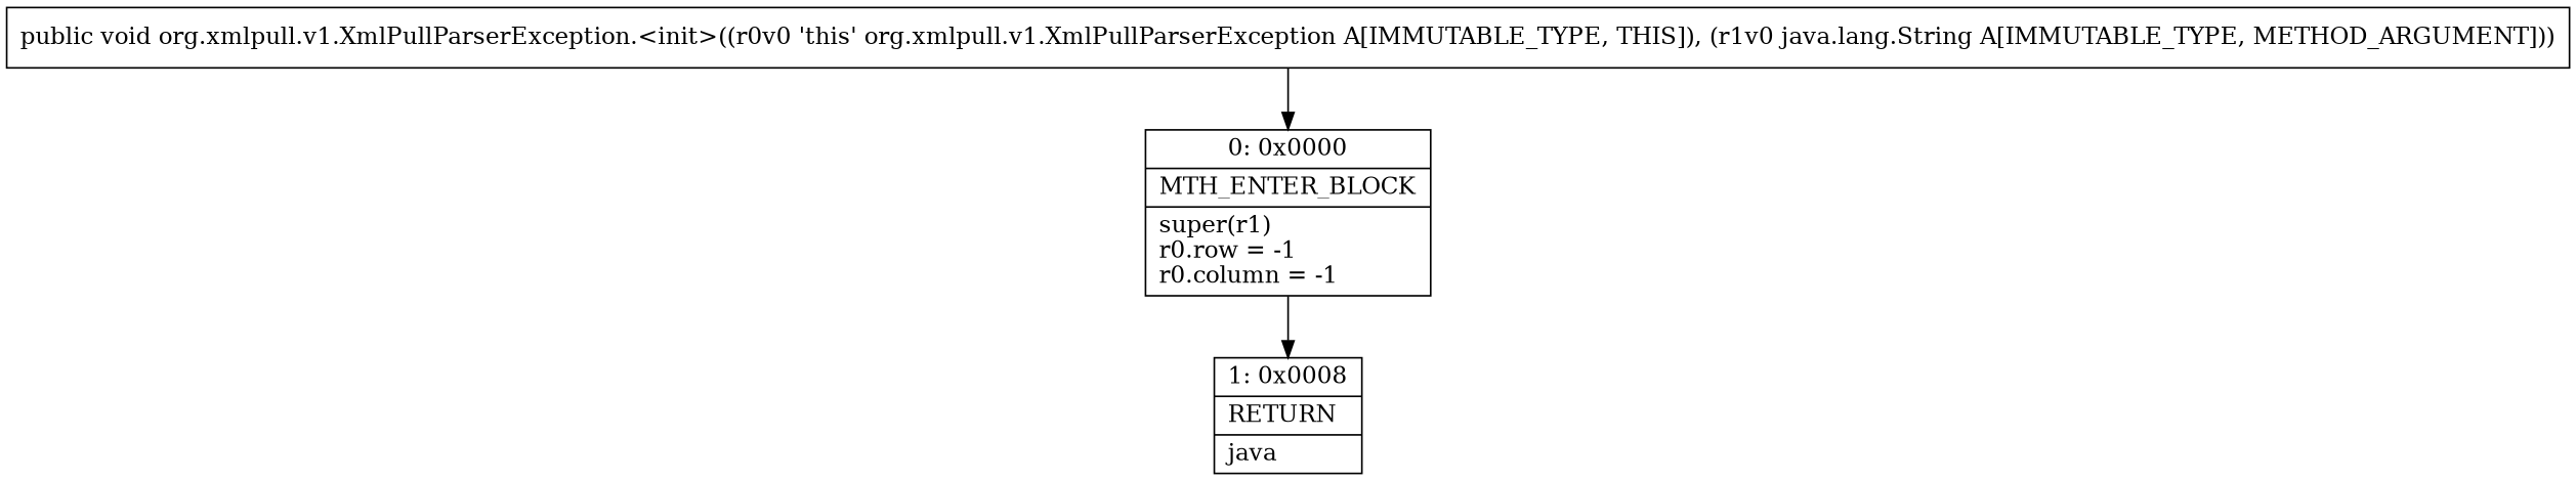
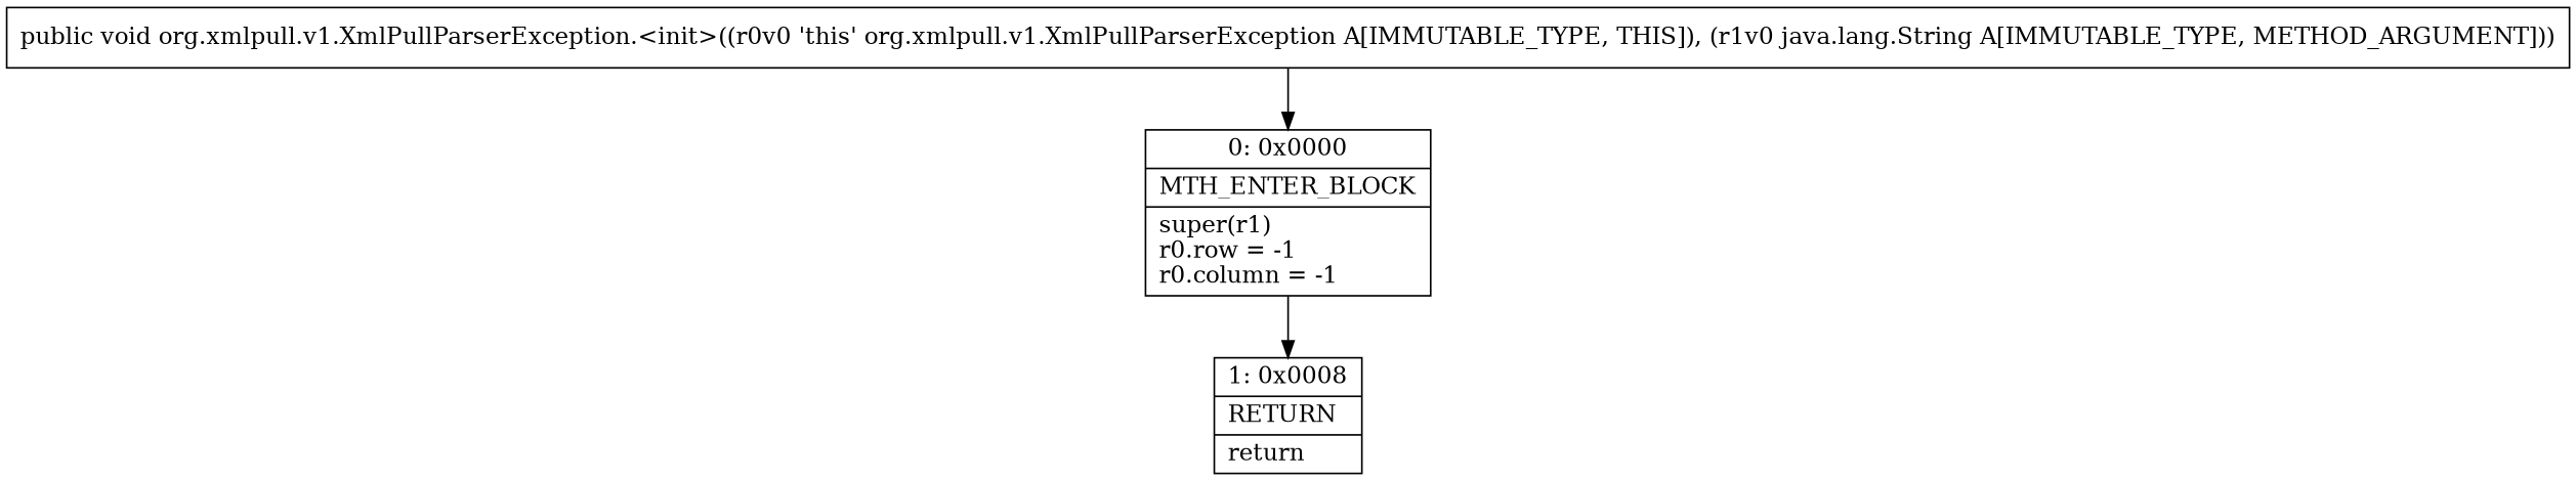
  digraph {
    node [shape=record]
    n1 [label="{0\:\ 0x0000|MTH_ENTER_BLOCK\l|super(r1)\lr0.row = \-1\lr0.column = \-1\l}"]
-   n2 [label="{1\:\ 0x0008|RETURN\l|java\l}"]
+   n2 [label="{1\:\ 0x0008|RETURN\l|return\l}"]
    n3 [label="{public void org.xmlpull.v1.XmlPullParserException.\<init\>((r0v0 'this' org.xmlpull.v1.XmlPullParserException A[IMMUTABLE_TYPE, THIS]), (r1v0 java.lang.String A[IMMUTABLE_TYPE, METHOD_ARGUMENT])) }"]
    n1 -> n2
    n3 -> n1
  }
